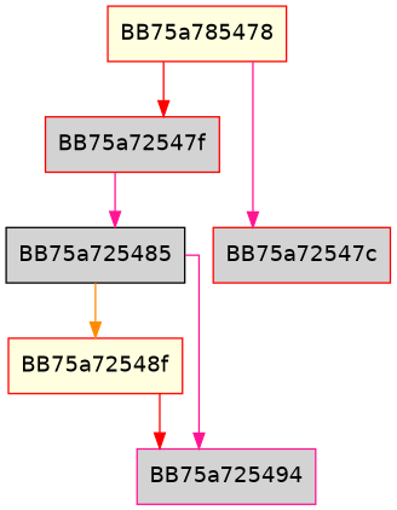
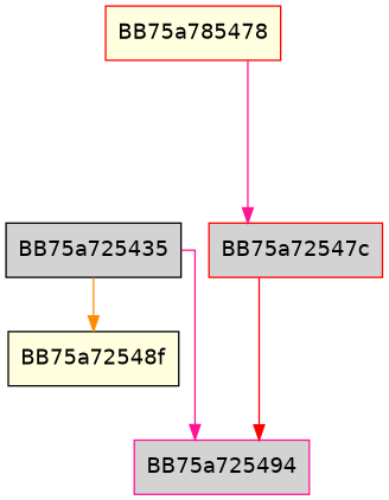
  digraph {
    fontname="DejaVu Sans"
    splines=ortho
    node [color=red fillcolor=lightgrey fontname="DejaVu Sans" shape=box style=filled]
    edge [color=deeppink fontname="DejaVu Sans"]
    n1 [fillcolor=lightyellow label=BB75a785478]
-   BB75a72547f
    BB75a72547c
-   BB75a725485 [color=black]
-   BB75a72548f [fillcolor=lightyellow]
+   BB75a725485 [color=black label=BB75a725435]
+   BB75a72548f [color=black fillcolor=lightyellow]
    BB75a725494 [color=deeppink]
-   n1 -> BB75a72547f [color=red]
    n1 -> BB75a72547c
-   BB75a72547f -> BB75a725485
    BB75a725485 -> BB75a72548f [color=darkorange]
    BB75a725485 -> BB75a725494
-   BB75a72548f -> BB75a725494 [color=red]
+   BB75a72547c -> BB75a725494 [color=red]
  }
